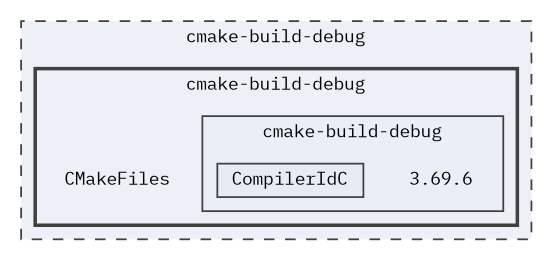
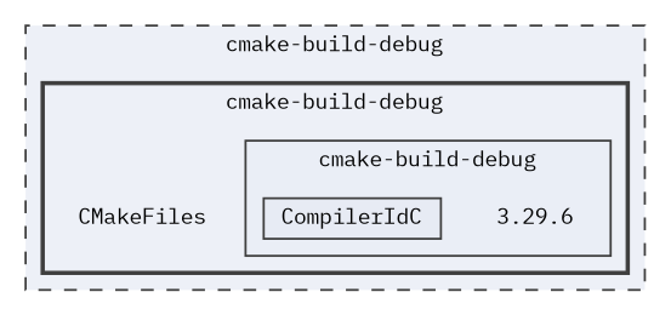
  digraph {
    compound=true
    fontname="IBM Plex Mono"
    node [fontname="IBM Plex Mono" fontsize=10 shape=plaintext]
-   n1 [height=0.2 label="3.69.6" width=0.4]
+   n1 [height=0.2 label="3.29.6" width=0.4]
    n2 [color=grey25 fillcolor="#e7ebf4" height=0.2 label=CompilerIdC shape=box style=filled width=0.4]
    n3 [height=0.2 label=CMakeFiles width=0.4]
    subgraph cluster_1 {
      bgcolor="#edf0f7"
      fontsize=10
      label="cmake-build-debug"
      pencolor=grey25
      style="filled,dashed"
      subgraph cluster_2 {
        bgcolor="#edf0f7"
        fontsize=10
        pencolor=grey25
        style="filled,bold"
        n3
        subgraph cluster_3 {
          bgcolor="#eaeef6"
          fontsize=10
          pencolor=grey25
          style=filled
          n1
          n2
        }
      }
    }
  }
